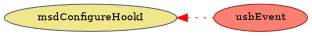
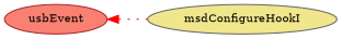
  digraph {
    rankdir=LR
    fontname="DejaVu Serif"
    node [fontname="DejaVu Serif" fontsize=10 shape=ellipse style=filled]
    n1 [color=gray40 fillcolor=khaki fontcolor=black height=0.2 label=msdConfigureHookI width=0.4]
    n2 [color=brown fillcolor=salmon height=0.2 label=usbEvent width=0.4]
-   n1 -> n2 [color=red dir=back fontname="DejaVu Serif" fontsize=10 labelfontname=FreeSans labelfontsize=10 style=dotted]
+   n2 -> n1 [color=red dir=back fontname="DejaVu Serif" fontsize=10 labelfontname=FreeSans labelfontsize=10 style=dotted]
  }
